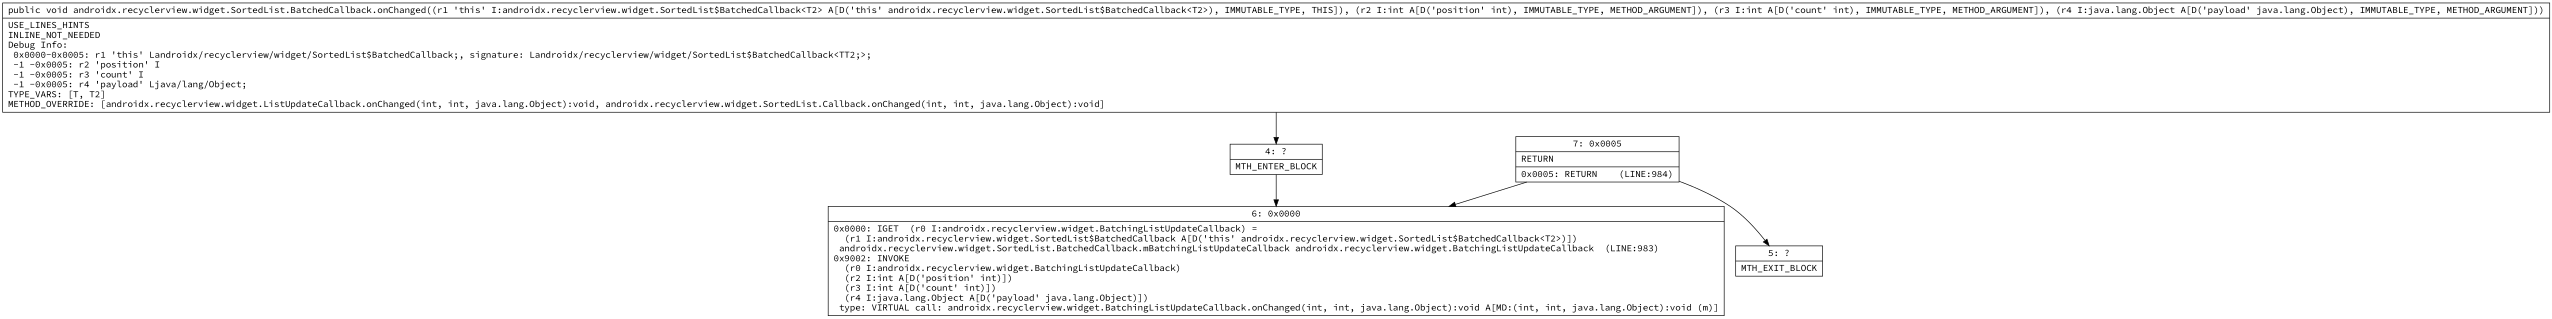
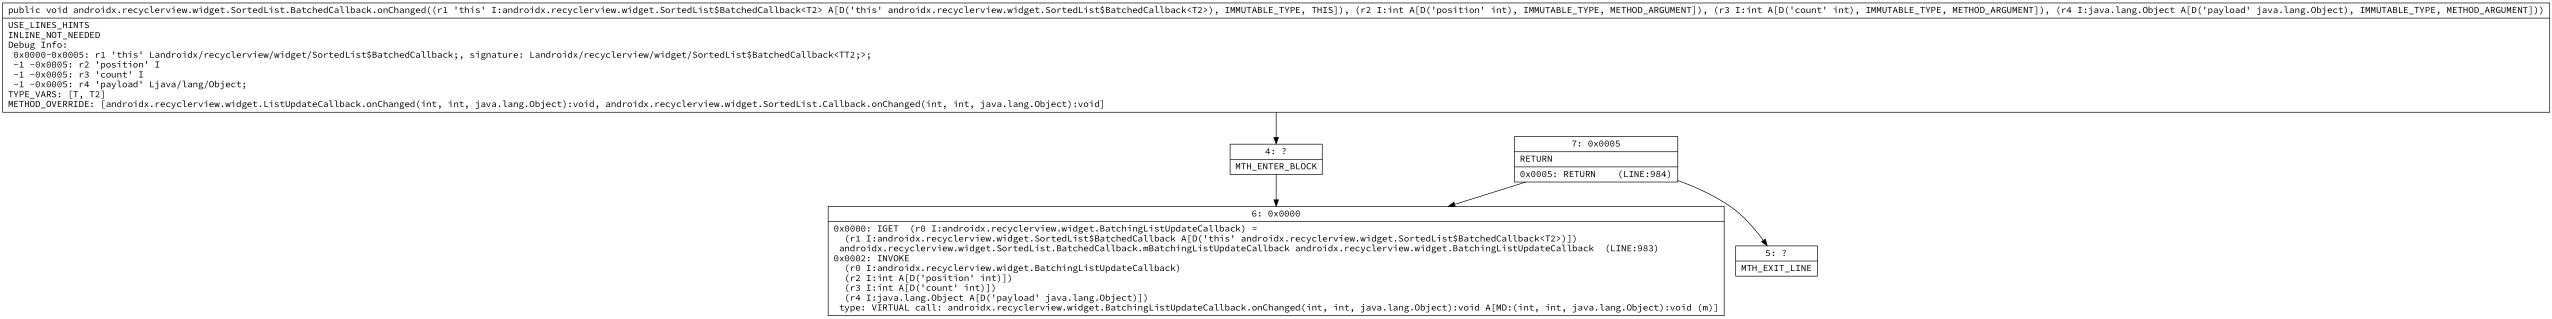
  digraph {
    fontname="Source Code Pro"
    node [fontname="Source Code Pro" shape=record]
    edge [fontname="Source Code Pro"]
    n1 [label="{4\:\ ?|MTH_ENTER_BLOCK\l}"]
-   n2 [label="{6\:\ 0x0000|0x0000: IGET  (r0 I:androidx.recyclerview.widget.BatchingListUpdateCallback) = \l  (r1 I:androidx.recyclerview.widget.SortedList$BatchedCallback A[D('this' androidx.recyclerview.widget.SortedList$BatchedCallback\<T2\>)])\l androidx.recyclerview.widget.SortedList.BatchedCallback.mBatchingListUpdateCallback androidx.recyclerview.widget.BatchingListUpdateCallback  (LINE:983)\l0x9002: INVOKE  \l  (r0 I:androidx.recyclerview.widget.BatchingListUpdateCallback)\l  (r2 I:int A[D('position' int)])\l  (r3 I:int A[D('count' int)])\l  (r4 I:java.lang.Object A[D('payload' java.lang.Object)])\l type: VIRTUAL call: androidx.recyclerview.widget.BatchingListUpdateCallback.onChanged(int, int, java.lang.Object):void A[MD:(int, int, java.lang.Object):void (m)]\l}"]
+   n2 [label="{6\:\ 0x0000|0x0000: IGET  (r0 I:androidx.recyclerview.widget.BatchingListUpdateCallback) = \l  (r1 I:androidx.recyclerview.widget.SortedList$BatchedCallback A[D('this' androidx.recyclerview.widget.SortedList$BatchedCallback\<T2\>)])\l androidx.recyclerview.widget.SortedList.BatchedCallback.mBatchingListUpdateCallback androidx.recyclerview.widget.BatchingListUpdateCallback  (LINE:983)\l0x0002: INVOKE  \l  (r0 I:androidx.recyclerview.widget.BatchingListUpdateCallback)\l  (r2 I:int A[D('position' int)])\l  (r3 I:int A[D('count' int)])\l  (r4 I:java.lang.Object A[D('payload' java.lang.Object)])\l type: VIRTUAL call: androidx.recyclerview.widget.BatchingListUpdateCallback.onChanged(int, int, java.lang.Object):void A[MD:(int, int, java.lang.Object):void (m)]\l}"]
    n3 [label="{7\:\ 0x0005|RETURN\l|0x0005: RETURN    (LINE:984)\l}"]
-   n4 [label="{5\:\ ?|MTH_EXIT_BLOCK\l}"]
+   n4 [label="{5\:\ ?|MTH_EXIT_LINE\l}"]
    n5 [label="{public void androidx.recyclerview.widget.SortedList.BatchedCallback.onChanged((r1 'this' I:androidx.recyclerview.widget.SortedList$BatchedCallback\<T2\> A[D('this' androidx.recyclerview.widget.SortedList$BatchedCallback\<T2\>), IMMUTABLE_TYPE, THIS]), (r2 I:int A[D('position' int), IMMUTABLE_TYPE, METHOD_ARGUMENT]), (r3 I:int A[D('count' int), IMMUTABLE_TYPE, METHOD_ARGUMENT]), (r4 I:java.lang.Object A[D('payload' java.lang.Object), IMMUTABLE_TYPE, METHOD_ARGUMENT]))  | USE_LINES_HINTS\lINLINE_NOT_NEEDED\lDebug Info:\l  0x0000\-0x0005: r1 'this' Landroidx\/recyclerview\/widget\/SortedList$BatchedCallback;, signature: Landroidx\/recyclerview\/widget\/SortedList$BatchedCallback\<TT2;\>;\l  \-1 \-0x0005: r2 'position' I\l  \-1 \-0x0005: r3 'count' I\l  \-1 \-0x0005: r4 'payload' Ljava\/lang\/Object;\lTYPE_VARS: [T, T2]\lMETHOD_OVERRIDE: [androidx.recyclerview.widget.ListUpdateCallback.onChanged(int, int, java.lang.Object):void, androidx.recyclerview.widget.SortedList.Callback.onChanged(int, int, java.lang.Object):void]\l}"]
    n1 -> n2
    n3 -> n2
    n3 -> n4
    n5 -> n1
  }
